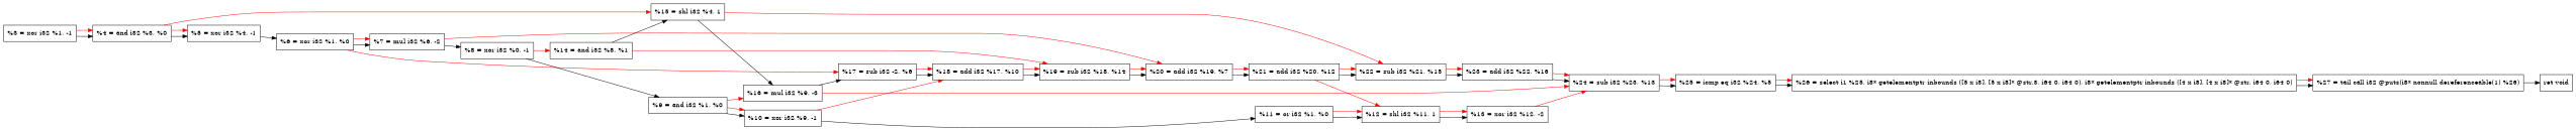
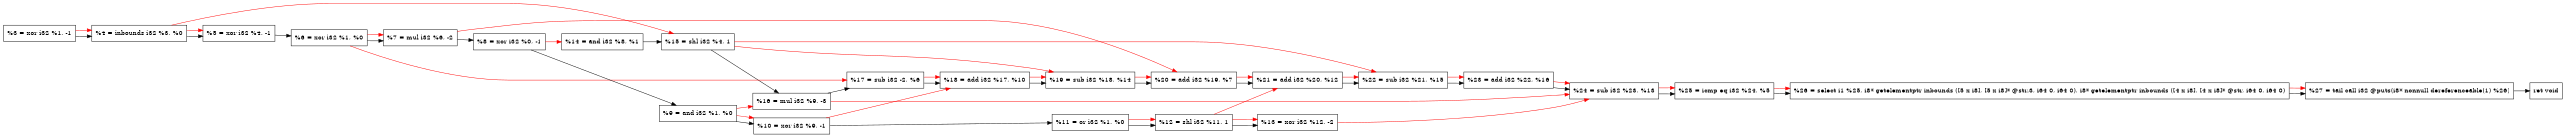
  digraph {
    rankdir=LR
    node [shape=record]
    edge [color=red]
    n1 [label="  %3 = xor i32 %1, -1"]
-   n2 [label="  %4 = and i32 %3, %0"]
+   n2 [label="%4 = inbounds i32 %3, %0"]
    n3 [label="  %5 = xor i32 %4, -1"]
    n4 [label="  %15 = shl i32 %4, 1"]
    n5 [label="  %6 = xor i32 %1, %0"]
    n6 [label="  %16 = mul i32 %9, -3"]
    n7 [label="  %22 = sub i32 %21, %15"]
    n8 [label="  %7 = mul i32 %6, -2"]
    n9 [label="  %17 = sub i32 -2, %6"]
    n10 [label="  %25 = icmp eq i32 %24, %5"]
    n11 [label="  %26 = select i1 %25, i8* getelementptr inbounds ([5 x i8], [5 x i8]* @str.3, i64 0, i64 0), i8* getelementptr inbounds ([4 x i8], [4 x i8]* @str, i64 0, i64 0)"]
    n12 [label="  %8 = xor i32 %0, -1"]
    n13 [label="  %20 = add i32 %19, %7"]
    n14 [label="  %18 = add i32 %17, %10"]
    n15 [label="  %9 = and i32 %1, %0"]
    n16 [label="  %14 = and i32 %8, %1"]
    n17 [label="  %21 = add i32 %20, %12"]
    n18 [label="  %10 = xor i32 %9, -1"]
    n19 [label="  %19 = sub i32 %18, %14"]
    n20 [label="  %11 = or i32 %1, %0"]
    n21 [label="  %24 = sub i32 %23, %13"]
    n22 [label="  %12 = shl i32 %11, 1"]
    n23 [label="  %13 = xor i32 %12, -2"]
    n24 [label="  %23 = add i32 %22, %16"]
    n25 [label="  %27 = tail call i32 @puts(i8* nonnull dereferenceable(1) %26)"]
    n26 [label="  ret void"]
    n1 -> n2 [color=""]
    n1 -> n2
    n2 -> n3 [color=""]
    n2 -> n3
    n2 -> n4
    n3 -> n5 [color=""]
    n4 -> n6 [color=""]
    n4 -> n7
    n5 -> n8 [color=""]
    n5 -> n8
    n5 -> n9
    n6 -> n9 [color=""]
    n6 -> n21
    n7 -> n24 [color=""]
    n7 -> n24
    n8 -> n12 [color=""]
    n8 -> n13
    n9 -> n14 [color=""]
    n9 -> n14
    n10 -> n11 [color=""]
    n10 -> n11
    n11 -> n25 [color=""]
    n11 -> n25
    n12 -> n15 [color=""]
    n12 -> n16
    n13 -> n17 [color=""]
    n13 -> n17
    n14 -> n19 [color=""]
    n14 -> n19
    n15 -> n6
    n15 -> n18 [color=""]
    n15 -> n18
    n16 -> n4 [color=""]
-   n16 -> n19
+   n4 -> n19
    n17 -> n7 [color=""]
    n17 -> n7
    n18 -> n14
    n18 -> n20 [color=""]
    n19 -> n13 [color=""]
    n19 -> n13
    n20 -> n22 [color=""]
    n20 -> n22
    n21 -> n10 [color=""]
    n21 -> n10
-   n17 -> n22
+   n22 -> n17
    n22 -> n23 [color=""]
    n22 -> n23
    n23 -> n21
    n24 -> n21 [color=""]
    n24 -> n21
    n25 -> n26 [color=""]
  }
